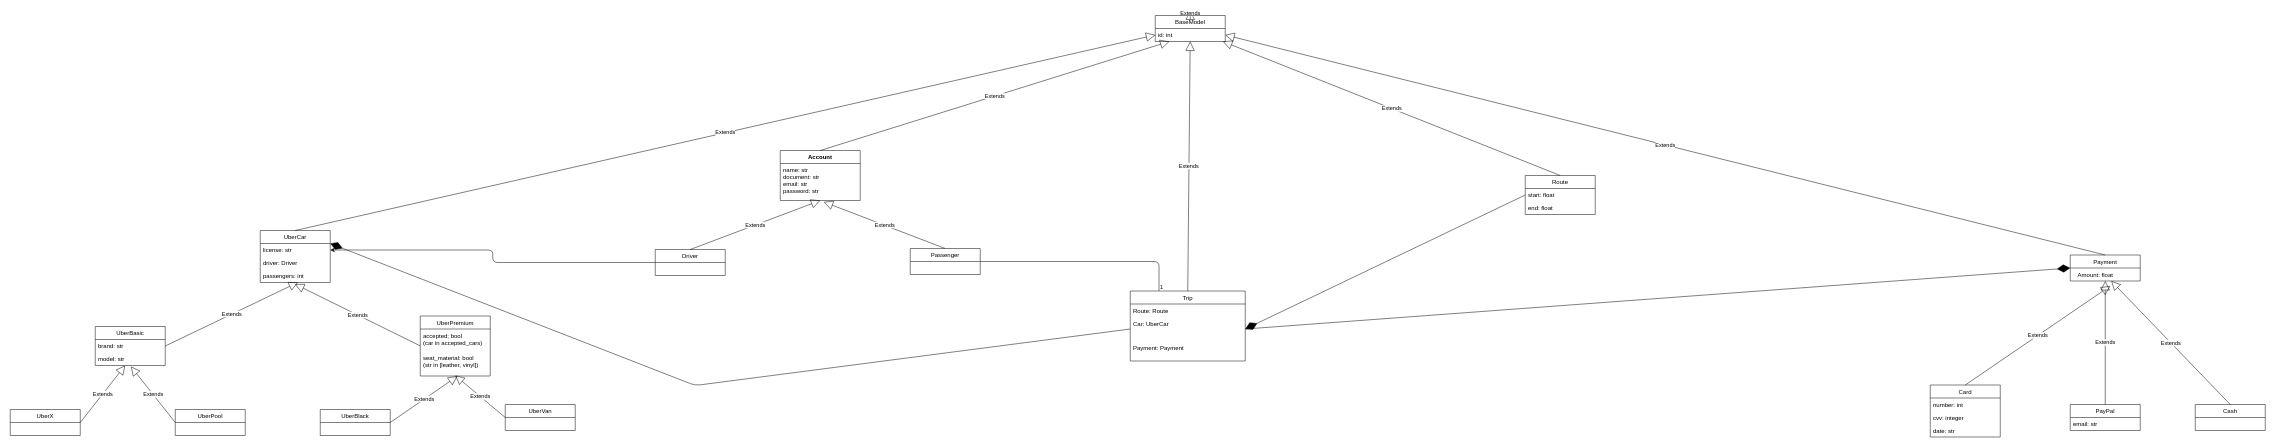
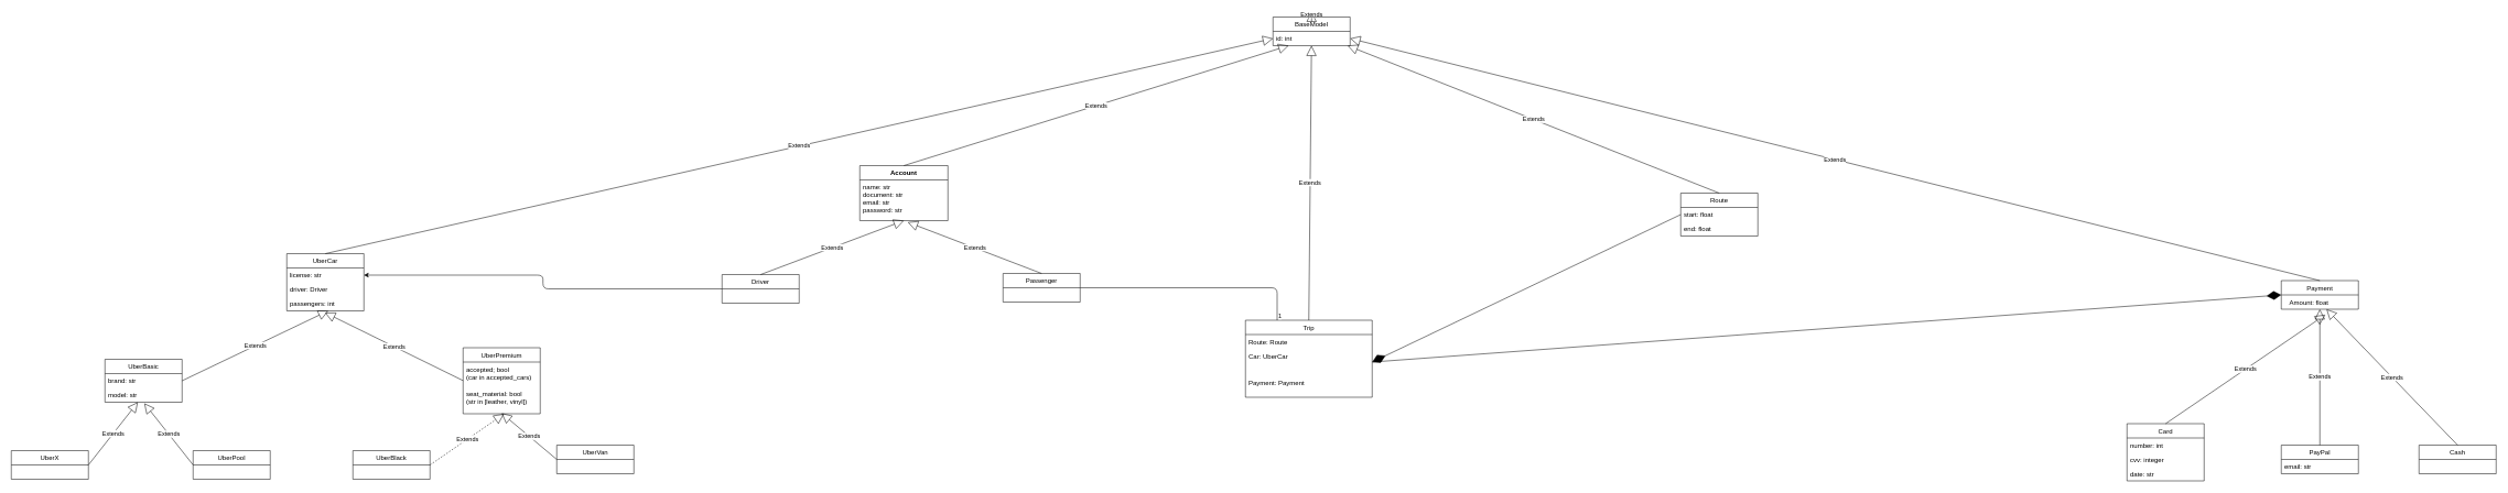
  <mxCell id="0" />
  <mxCell id="1" parent="0" />
  <mxCell id="2" value="Account" style="swimlane;fontStyle=1;align=center;verticalAlign=top;childLayout=stackLayout;horizontal=1;startSize=26;horizontalStack=0;resizeParent=1;resizeParentMax=0;resizeLast=0;collapsible=1;marginBottom=0;" vertex="1" parent="1"><mxGeometry x="1560" y="300" width="160" height="100" as="geometry" /></mxCell>
  <mxCell id="3" value="Extends" style="endArrow=block;endSize=16;endFill=0;html=1;" edge="1" parent="2" target="59"><mxGeometry width="160" relative="1" as="geometry"><mxPoint x="80" as="sourcePoint" /><mxPoint x="240" as="targetPoint" /></mxGeometry></mxCell>
  <mxCell id="4" value="name: str&#10;document: str&#10;email: str&#10;password: str" style="text;strokeColor=none;fillColor=none;align=left;verticalAlign=top;spacingLeft=4;spacingRight=4;overflow=hidden;rotatable=0;points=[[0,0.5],[1,0.5]];portConstraint=eastwest;" vertex="1" parent="2"><mxGeometry y="26" width="160" height="74" as="geometry" /></mxCell>
  <mxCell id="5" style="edgeStyle=orthogonalEdgeStyle;rounded=1;orthogonalLoop=1;jettySize=auto;html=1;entryX=1;entryY=0.5;entryDx=0;entryDy=0;" edge="1" parent="1" source="6" target="17"><mxGeometry relative="1" as="geometry" /></mxCell>
  <mxCell id="6" value="Driver" style="swimlane;fontStyle=0;childLayout=stackLayout;horizontal=1;startSize=26;fillColor=none;horizontalStack=0;resizeParent=1;resizeParentMax=0;resizeLast=0;collapsible=1;marginBottom=0;" vertex="1" parent="1"><mxGeometry x="1310" y="498" width="140" height="52" as="geometry" /></mxCell>
  <mxCell id="7" value="Passenger" style="swimlane;fontStyle=0;childLayout=stackLayout;horizontal=1;startSize=26;fillColor=none;horizontalStack=0;resizeParent=1;resizeParentMax=0;resizeLast=0;collapsible=1;marginBottom=0;" vertex="1" parent="1"><mxGeometry x="1820" y="496" width="140" height="52" as="geometry" /></mxCell>
  <mxCell id="8" value="Payment" style="swimlane;fontStyle=0;childLayout=stackLayout;horizontal=1;startSize=26;fillColor=none;horizontalStack=0;resizeParent=1;resizeParentMax=0;resizeLast=0;collapsible=1;marginBottom=0;" vertex="1" parent="1"><mxGeometry x="4140" y="509" width="140" height="52" as="geometry" /></mxCell>
  <mxCell id="9" value="Card" style="swimlane;fontStyle=0;childLayout=stackLayout;horizontal=1;startSize=26;fillColor=none;horizontalStack=0;resizeParent=1;resizeParentMax=0;resizeLast=0;collapsible=1;marginBottom=0;" vertex="1" parent="1"><mxGeometry x="3860" y="769" width="140" height="104" as="geometry" /></mxCell>
  <mxCell id="10" value="number: int" style="text;strokeColor=none;fillColor=none;align=left;verticalAlign=top;spacingLeft=4;spacingRight=4;overflow=hidden;rotatable=0;points=[[0,0.5],[1,0.5]];portConstraint=eastwest;" vertex="1" parent="9"><mxGeometry y="26" width="140" height="26" as="geometry" /></mxCell>
  <mxCell id="11" value="cvv: integer" style="text;strokeColor=none;fillColor=none;align=left;verticalAlign=top;spacingLeft=4;spacingRight=4;overflow=hidden;rotatable=0;points=[[0,0.5],[1,0.5]];portConstraint=eastwest;" vertex="1" parent="9"><mxGeometry y="52" width="140" height="26" as="geometry" /></mxCell>
  <mxCell id="12" value="date: str" style="text;strokeColor=none;fillColor=none;align=left;verticalAlign=top;spacingLeft=4;spacingRight=4;overflow=hidden;rotatable=0;points=[[0,0.5],[1,0.5]];portConstraint=eastwest;" vertex="1" parent="9"><mxGeometry y="78" width="140" height="26" as="geometry" /></mxCell>
  <mxCell id="13" value="Cash" style="swimlane;fontStyle=0;childLayout=stackLayout;horizontal=1;startSize=26;fillColor=none;horizontalStack=0;resizeParent=1;resizeParentMax=0;resizeLast=0;collapsible=1;marginBottom=0;" vertex="1" parent="1"><mxGeometry x="4390" y="808" width="140" height="52" as="geometry" /></mxCell>
  <mxCell id="14" value="PayPal" style="swimlane;fontStyle=0;childLayout=stackLayout;horizontal=1;startSize=26;fillColor=none;horizontalStack=0;resizeParent=1;resizeParentMax=0;resizeLast=0;collapsible=1;marginBottom=0;" vertex="1" parent="1"><mxGeometry x="4140" y="808" width="140" height="52" as="geometry" /></mxCell>
  <mxCell id="15" value="email: str" style="text;strokeColor=none;fillColor=none;align=left;verticalAlign=top;spacingLeft=4;spacingRight=4;overflow=hidden;rotatable=0;points=[[0,0.5],[1,0.5]];portConstraint=eastwest;" vertex="1" parent="14"><mxGeometry y="26" width="140" height="26" as="geometry" /></mxCell>
  <mxCell id="16" value="UberCar" style="swimlane;fontStyle=0;childLayout=stackLayout;horizontal=1;startSize=26;fillColor=none;horizontalStack=0;resizeParent=1;resizeParentMax=0;resizeLast=0;collapsible=1;marginBottom=0;" vertex="1" parent="1"><mxGeometry x="520" y="460" width="140" height="104" as="geometry" /></mxCell>
  <mxCell id="17" value="license: str" style="text;strokeColor=none;fillColor=none;align=left;verticalAlign=top;spacingLeft=4;spacingRight=4;overflow=hidden;rotatable=0;points=[[0,0.5],[1,0.5]];portConstraint=eastwest;" vertex="1" parent="16"><mxGeometry y="26" width="140" height="26" as="geometry" /></mxCell>
  <mxCell id="18" value="driver: Driver" style="text;strokeColor=none;fillColor=none;align=left;verticalAlign=top;spacingLeft=4;spacingRight=4;overflow=hidden;rotatable=0;points=[[0,0.5],[1,0.5]];portConstraint=eastwest;" vertex="1" parent="16"><mxGeometry y="52" width="140" height="26" as="geometry" /></mxCell>
  <mxCell id="19" value="passengers: int" style="text;strokeColor=none;fillColor=none;align=left;verticalAlign=top;spacingLeft=4;spacingRight=4;overflow=hidden;rotatable=0;points=[[0,0.5],[1,0.5]];portConstraint=eastwest;" vertex="1" parent="16"><mxGeometry y="78" width="140" height="26" as="geometry" /></mxCell>
  <mxCell id="20" value="Amount: float" style="text;html=1;align=center;verticalAlign=middle;resizable=0;points=[];autosize=1;" vertex="1" parent="1"><mxGeometry x="4145" y="539" width="90" height="20" as="geometry" /></mxCell>
  <mxCell id="21" value="UberBasic" style="swimlane;fontStyle=0;childLayout=stackLayout;horizontal=1;startSize=26;fillColor=none;horizontalStack=0;resizeParent=1;resizeParentMax=0;resizeLast=0;collapsible=1;marginBottom=0;" vertex="1" parent="1"><mxGeometry x="190" y="652" width="140" height="78" as="geometry" /></mxCell>
  <mxCell id="22" value="brand: str" style="text;strokeColor=none;fillColor=none;align=left;verticalAlign=top;spacingLeft=4;spacingRight=4;overflow=hidden;rotatable=0;points=[[0,0.5],[1,0.5]];portConstraint=eastwest;" vertex="1" parent="21"><mxGeometry y="26" width="140" height="26" as="geometry" /></mxCell>
  <mxCell id="23" value="model: str" style="text;strokeColor=none;fillColor=none;align=left;verticalAlign=top;spacingLeft=4;spacingRight=4;overflow=hidden;rotatable=0;points=[[0,0.5],[1,0.5]];portConstraint=eastwest;" vertex="1" parent="21"><mxGeometry y="52" width="140" height="26" as="geometry" /></mxCell>
  <mxCell id="24" value="UberPremium" style="swimlane;fontStyle=0;childLayout=stackLayout;horizontal=1;startSize=26;fillColor=none;horizontalStack=0;resizeParent=1;resizeParentMax=0;resizeLast=0;collapsible=1;marginBottom=0;" vertex="1" parent="1"><mxGeometry x="840" y="631" width="140" height="120" as="geometry" /></mxCell>
  <mxCell id="25" value="accepted; bool&#10;(car in accepted_cars) " style="text;strokeColor=none;fillColor=none;align=left;verticalAlign=top;spacingLeft=4;spacingRight=4;overflow=hidden;rotatable=0;points=[[0,0.5],[1,0.5]];portConstraint=eastwest;" vertex="1" parent="24"><mxGeometry y="26" width="140" height="44" as="geometry" /></mxCell>
  <mxCell id="26" value="seat_material: bool&#10;(str in [leather, vinyl])" style="text;strokeColor=none;fillColor=none;align=left;verticalAlign=top;spacingLeft=4;spacingRight=4;overflow=hidden;rotatable=0;points=[[0,0.5],[1,0.5]];portConstraint=eastwest;" vertex="1" parent="24"><mxGeometry y="70" width="140" height="50" as="geometry" /></mxCell>
  <mxCell id="27" value="UberX" style="swimlane;fontStyle=0;childLayout=stackLayout;horizontal=1;startSize=26;fillColor=none;horizontalStack=0;resizeParent=1;resizeParentMax=0;resizeLast=0;collapsible=1;marginBottom=0;" vertex="1" parent="1"><mxGeometry x="20" y="818" width="140" height="52" as="geometry" /></mxCell>
  <mxCell id="28" value="UberPool" style="swimlane;fontStyle=0;childLayout=stackLayout;horizontal=1;startSize=26;fillColor=none;horizontalStack=0;resizeParent=1;resizeParentMax=0;resizeLast=0;collapsible=1;marginBottom=0;" vertex="1" parent="1"><mxGeometry x="350" y="818" width="140" height="52" as="geometry" /></mxCell>
  <mxCell id="29" value="UberVan" style="swimlane;fontStyle=0;childLayout=stackLayout;horizontal=1;startSize=26;fillColor=none;horizontalStack=0;resizeParent=1;resizeParentMax=0;resizeLast=0;collapsible=1;marginBottom=0;" vertex="1" parent="1"><mxGeometry x="1010" y="808" width="140" height="52" as="geometry" /></mxCell>
  <mxCell id="30" value="UberBlack" style="swimlane;fontStyle=0;childLayout=stackLayout;horizontal=1;startSize=26;fillColor=none;horizontalStack=0;resizeParent=1;resizeParentMax=0;resizeLast=0;collapsible=1;marginBottom=0;" vertex="1" parent="1"><mxGeometry x="640" y="818" width="140" height="52" as="geometry" /></mxCell>
- <mxCell id="31" value="Extends" style="endArrow=block;endSize=16;endFill=0;html=1;exitX=1;exitY=0.5;exitDx=0;exitDy=0;entryX=0.53;entryY=1.009;entryDx=0;entryDy=0;entryPerimeter=0;" edge="1" parent="1" source="30" target="26"><mxGeometry width="160" relative="1" as="geometry"><mxPoint x="830" y="930" as="sourcePoint" /><mxPoint x="920" y="760" as="targetPoint" /></mxGeometry></mxCell>
+ <mxCell id="31" value="Extends" style="endArrow=block;endSize=16;endFill=0;html=1;exitX=1;exitY=0.5;exitDx=0;exitDy=0;entryX=0.53;entryY=1.009;entryDx=0;entryDy=0;entryPerimeter=0;dashed=1;" edge="1" parent="1" source="30" target="26"><mxGeometry width="160" relative="1" as="geometry"><mxPoint x="830" y="930" as="sourcePoint" /><mxPoint x="920" y="760" as="targetPoint" /></mxGeometry></mxCell>
  <mxCell id="32" value="Extends" style="endArrow=block;endSize=16;endFill=0;html=1;exitX=0;exitY=0.5;exitDx=0;exitDy=0;" edge="1" parent="1" source="29"><mxGeometry width="160" relative="1" as="geometry"><mxPoint x="800" y="964" as="sourcePoint" /><mxPoint x="910" y="750" as="targetPoint" /></mxGeometry></mxCell>
  <mxCell id="33" value="Extends" style="endArrow=block;endSize=16;endFill=0;html=1;exitX=0.001;exitY=0.769;exitDx=0;exitDy=0;exitPerimeter=0;entryX=0.497;entryY=1.127;entryDx=0;entryDy=0;entryPerimeter=0;" edge="1" parent="1" source="25" target="19"><mxGeometry width="160" relative="1" as="geometry"><mxPoint x="170" y="950" as="sourcePoint" /><mxPoint x="330" y="950" as="targetPoint" /></mxGeometry></mxCell>
  <mxCell id="34" value="Extends" style="endArrow=block;endSize=16;endFill=0;html=1;exitX=0;exitY=0.5;exitDx=0;exitDy=0;entryX=0.51;entryY=1.077;entryDx=0;entryDy=0;entryPerimeter=0;" edge="1" parent="1" source="28" target="23"><mxGeometry width="160" relative="1" as="geometry"><mxPoint x="180" y="880" as="sourcePoint" /><mxPoint x="340" y="880" as="targetPoint" /></mxGeometry></mxCell>
  <mxCell id="35" value="Extends" style="endArrow=block;endSize=16;endFill=0;html=1;exitX=1;exitY=0.5;exitDx=0;exitDy=0;" edge="1" parent="1" source="27" target="23"><mxGeometry width="160" relative="1" as="geometry"><mxPoint x="180" y="868.82" as="sourcePoint" /><mxPoint x="340" y="868.82" as="targetPoint" /></mxGeometry></mxCell>
  <mxCell id="36" value="Extends" style="endArrow=block;endSize=16;endFill=0;html=1;exitX=1;exitY=0.5;exitDx=0;exitDy=0;entryX=0.539;entryY=0.991;entryDx=0;entryDy=0;entryPerimeter=0;" edge="1" parent="1" source="22" target="19"><mxGeometry width="160" relative="1" as="geometry"><mxPoint x="180" y="960" as="sourcePoint" /><mxPoint x="340" y="960" as="targetPoint" /></mxGeometry></mxCell>
  <mxCell id="37" value="Extends" style="endArrow=block;endSize=16;endFill=0;html=1;exitX=0.5;exitY=0;exitDx=0;exitDy=0;entryX=0;entryY=0.5;entryDx=0;entryDy=0;" edge="1" parent="1" source="16" target="59"><mxGeometry width="160" relative="1" as="geometry"><mxPoint x="1530" y="110" as="sourcePoint" /><mxPoint x="1690" y="110" as="targetPoint" /></mxGeometry></mxCell>
  <mxCell id="38" value="Extends" style="endArrow=block;endSize=16;endFill=0;html=1;exitX=0.5;exitY=0;exitDx=0;exitDy=0;entryX=1;entryY=0.5;entryDx=0;entryDy=0;" edge="1" parent="1" source="8" target="59"><mxGeometry width="160" relative="1" as="geometry"><mxPoint x="2950" y="-10" as="sourcePoint" /><mxPoint x="3110" y="-10" as="targetPoint" /></mxGeometry></mxCell>
  <mxCell id="39" value="Extends" style="endArrow=block;endSize=16;endFill=0;html=1;exitX=0.5;exitY=0;exitDx=0;exitDy=0;entryX=0.5;entryY=1;entryDx=0;entryDy=0;" edge="1" parent="1" source="14" target="8"><mxGeometry width="160" relative="1" as="geometry"><mxPoint x="4220" y="519" as="sourcePoint" /><mxPoint x="3570" y="296" as="targetPoint" /></mxGeometry></mxCell>
  <mxCell id="40" value="Extends" style="endArrow=block;endSize=16;endFill=0;html=1;exitX=0.5;exitY=0;exitDx=0;exitDy=0;entryX=0.5;entryY=1;entryDx=0;entryDy=0;" edge="1" parent="1" source="9"><mxGeometry width="160" relative="1" as="geometry"><mxPoint x="4220" y="818" as="sourcePoint" /><mxPoint x="4220" y="571" as="targetPoint" /></mxGeometry></mxCell>
  <mxCell id="41" value="Extends" style="endArrow=block;endSize=16;endFill=0;html=1;exitX=0.5;exitY=0;exitDx=0;exitDy=0;entryX=0.856;entryY=1.1;entryDx=0;entryDy=0;entryPerimeter=0;" edge="1" parent="1" source="13" target="20"><mxGeometry width="160" relative="1" as="geometry"><mxPoint x="4230" y="828" as="sourcePoint" /><mxPoint x="4230" y="581" as="targetPoint" /></mxGeometry></mxCell>
  <mxCell id="42" value="Route" style="swimlane;fontStyle=0;childLayout=stackLayout;horizontal=1;startSize=26;fillColor=none;horizontalStack=0;resizeParent=1;resizeParentMax=0;resizeLast=0;collapsible=1;marginBottom=0;" vertex="1" parent="1"><mxGeometry x="3050" y="350" width="140" height="78" as="geometry" /></mxCell>
  <mxCell id="43" value="start: float" style="text;strokeColor=none;fillColor=none;align=left;verticalAlign=top;spacingLeft=4;spacingRight=4;overflow=hidden;rotatable=0;points=[[0,0.5],[1,0.5]];portConstraint=eastwest;" vertex="1" parent="42"><mxGeometry y="26" width="140" height="26" as="geometry" /></mxCell>
  <mxCell id="44" value="end: float" style="text;strokeColor=none;fillColor=none;align=left;verticalAlign=top;spacingLeft=4;spacingRight=4;overflow=hidden;rotatable=0;points=[[0,0.5],[1,0.5]];portConstraint=eastwest;" vertex="1" parent="42"><mxGeometry y="52" width="140" height="26" as="geometry" /></mxCell>
  <mxCell id="45" value="Extends" style="endArrow=block;endSize=16;endFill=0;html=1;exitX=0.5;exitY=0;exitDx=0;exitDy=0;entryX=0.544;entryY=1.039;entryDx=0;entryDy=0;entryPerimeter=0;" edge="1" parent="1" source="7" target="4"><mxGeometry width="160" relative="1" as="geometry"><mxPoint x="1540" y="570" as="sourcePoint" /><mxPoint x="1700" y="570" as="targetPoint" /></mxGeometry></mxCell>
  <mxCell id="46" value="Extends" style="endArrow=block;endSize=16;endFill=0;html=1;exitX=0.5;exitY=0;exitDx=0;exitDy=0;" edge="1" parent="1" source="6"><mxGeometry width="160" relative="1" as="geometry"><mxPoint x="1410" y="500" as="sourcePoint" /><mxPoint x="1640" y="400" as="targetPoint" /></mxGeometry></mxCell>
  <mxCell id="47" value="Extends" style="endArrow=block;endSize=16;endFill=0;html=1;exitX=0.5;exitY=0;exitDx=0;exitDy=0;" edge="1" parent="1" source="58"><mxGeometry width="160" relative="1" as="geometry"><mxPoint x="2310" y="620" as="sourcePoint" /><mxPoint x="2380" as="targetPoint" y="20" /></mxGeometry></mxCell>
  <mxCell id="48" value="Trip" style="swimlane;fontStyle=0;childLayout=stackLayout;horizontal=1;startSize=26;fillColor=none;horizontalStack=0;resizeParent=1;resizeParentMax=0;resizeLast=0;collapsible=1;marginBottom=0;" vertex="1" parent="1"><mxGeometry x="2260" y="581" width="230" height="140" as="geometry" /></mxCell>
  <mxCell id="49" value="Route: Route" style="text;strokeColor=none;fillColor=none;align=left;verticalAlign=top;spacingLeft=4;spacingRight=4;overflow=hidden;rotatable=0;points=[[0,0.5],[1,0.5]];portConstraint=eastwest;" vertex="1" parent="48"><mxGeometry y="26" width="230" height="26" as="geometry" /></mxCell>
  <mxCell id="50" value="Car: UberCar" style="text;strokeColor=none;fillColor=none;align=left;verticalAlign=top;spacingLeft=4;spacingRight=4;overflow=hidden;rotatable=0;points=[[0,0.5],[1,0.5]];portConstraint=eastwest;" vertex="1" parent="48"><mxGeometry y="52" width="230" height="48" as="geometry" /></mxCell>
  <mxCell id="51" value="Payment: Payment" style="text;strokeColor=none;fillColor=none;align=left;verticalAlign=top;spacingLeft=4;spacingRight=4;overflow=hidden;rotatable=0;points=[[0,0.5],[1,0.5]];portConstraint=eastwest;" vertex="1" parent="48"><mxGeometry y="100" width="230" height="40" as="geometry" /></mxCell>
  <mxCell id="52" value="Extends" style="endArrow=block;endSize=16;endFill=0;html=1;exitX=0.5;exitY=0;exitDx=0;exitDy=0;" edge="1" parent="1" source="48" target="59"><mxGeometry width="160" relative="1" as="geometry"><mxPoint x="2700" y="290" as="sourcePoint" /><mxPoint x="2860" y="290" as="targetPoint" /></mxGeometry></mxCell>
  <mxCell id="53" value="" style="endArrow=diamondThin;endFill=1;endSize=24;html=1;exitX=0;exitY=0.5;exitDx=0;exitDy=0;entryX=1;entryY=0.5;entryDx=0;entryDy=0;" edge="1" parent="1" source="43" target="50"><mxGeometry width="160" relative="1" as="geometry"><mxPoint x="3040" y="680" as="sourcePoint" /><mxPoint x="3200" y="680" as="targetPoint" /></mxGeometry></mxCell>
  <mxCell id="54" value="" style="endArrow=diamondThin;endFill=1;endSize=24;html=1;entryX=0;entryY=0.5;entryDx=0;entryDy=0;exitX=1;exitY=0.5;exitDx=0;exitDy=0;" edge="1" parent="1" source="50" target="8"><mxGeometry width="160" relative="1" as="geometry"><mxPoint x="2780" y="750" as="sourcePoint" /><mxPoint x="3630" y="320" as="targetPoint" /></mxGeometry></mxCell>
- <mxCell id="55" value="" style="endArrow=diamondThin;endFill=1;endSize=24;html=1;exitX=0;exitY=0.5;exitDx=0;exitDy=0;entryX=1;entryY=0.25;entryDx=0;entryDy=0;" edge="1" parent="1" source="50" target="16"><mxGeometry width="160" relative="1" as="geometry"><mxPoint x="2200" y="760" as="sourcePoint" /><mxPoint x="2360" y="760" as="targetPoint" /><Array as="points"><mxPoint x="1390" y="770" /></Array></mxGeometry></mxCell>
  <mxCell id="56" value="" style="endArrow=none;endFill=1;html=1;edgeStyle=orthogonalEdgeStyle;align=left;verticalAlign=top;exitX=0.25;exitY=0;exitDx=0;exitDy=0;entryX=1;entryY=0.5;entryDx=0;entryDy=0;" edge="1" parent="1" source="48" target="7"><mxGeometry x="-1" relative="1" as="geometry"><mxPoint x="2090" y="720" as="sourcePoint" /><mxPoint x="2250" y="720" as="targetPoint" /></mxGeometry></mxCell>
  <mxCell id="57" value="1" style="edgeLabel;resizable=0;html=1;align=left;verticalAlign=bottom;" connectable="0" vertex="1" parent="56"><mxGeometry x="-1" relative="1" as="geometry" /></mxCell>
  <mxCell id="58" value="BaseModel" style="swimlane;fontStyle=0;childLayout=stackLayout;horizontal=1;startSize=26;fillColor=none;horizontalStack=0;resizeParent=1;resizeParentMax=0;resizeLast=0;collapsible=1;marginBottom=0;" vertex="1" parent="1"><mxGeometry x="2310" y="30" width="140" height="52" as="geometry" /></mxCell>
  <mxCell id="59" value="id: int" style="text;strokeColor=none;fillColor=none;align=left;verticalAlign=top;spacingLeft=4;spacingRight=4;overflow=hidden;rotatable=0;points=[[0,0.5],[1,0.5]];portConstraint=eastwest;" vertex="1" parent="58"><mxGeometry y="26" width="140" height="26" as="geometry" /></mxCell>
  <mxCell id="60" value="Extends" style="endArrow=block;endSize=16;endFill=0;html=1;exitX=0.5;exitY=0;exitDx=0;exitDy=0;" edge="1" parent="1" source="42" target="58"><mxGeometry width="160" relative="1" as="geometry"><mxPoint x="3120" y="350" as="sourcePoint" /><mxPoint x="2380" as="targetPoint" y="20" /></mxGeometry></mxCell>
